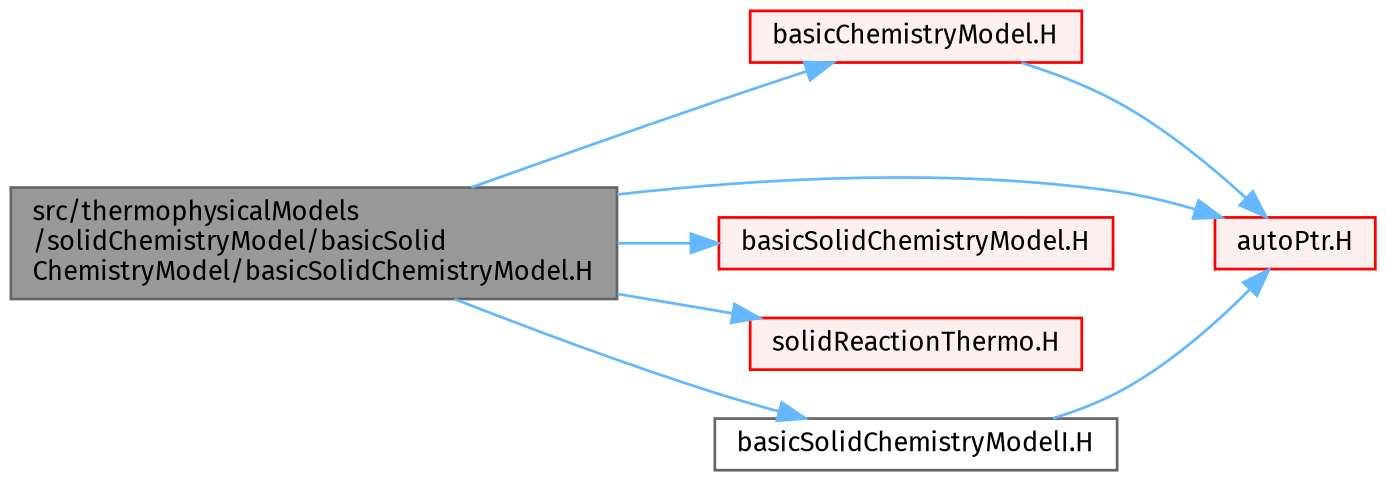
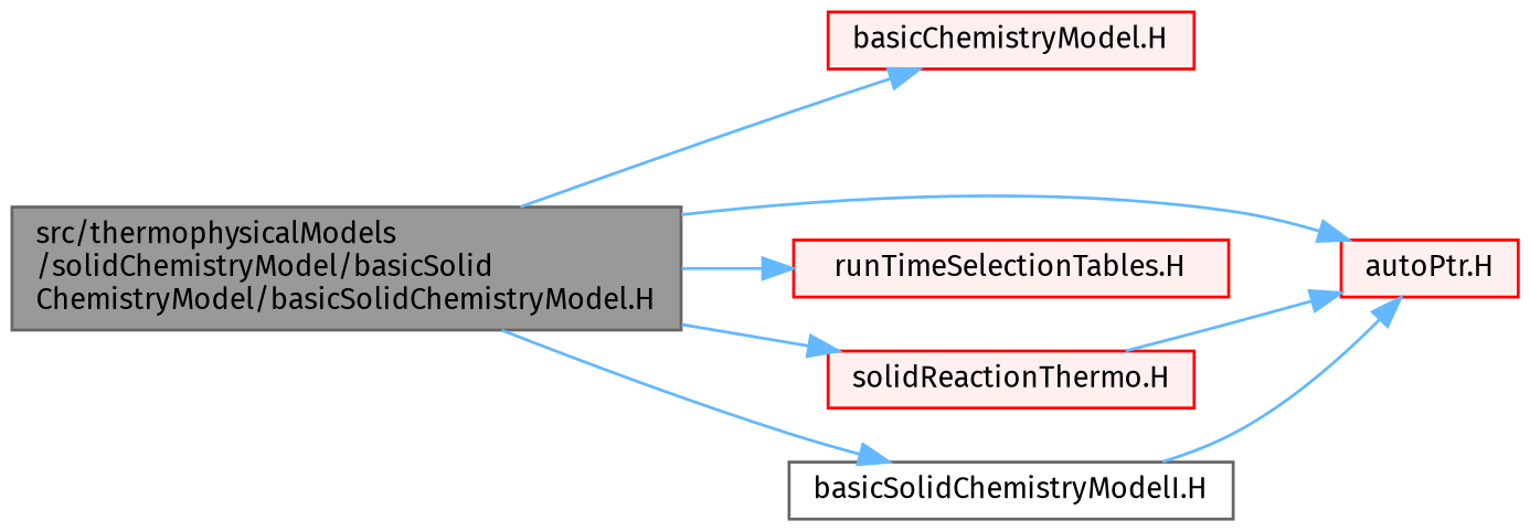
  digraph {
    fontname="Fira Sans"
    rankdir=LR
    node [color=red fillcolor="#FFF0F0" fontname="Fira Sans" fontsize=10 shape=box style=filled]
    edge [color=steelblue1 fontname="Fira Sans" fontsize=10 labelfontname=Helvetica labelfontsize=10 style=solid]
    n1 [color=gray40 fillcolor=grey60 fontcolor=black height=0.2 label="src/thermophysicalModels\l/solidChemistryModel/basicSolid\lChemistryModel/basicSolidChemistryModel.H" width=0.4]
    n2 [height=0.2 label="basicChemistryModel.H" width=0.4]
    n3 [height=0.2 label="autoPtr.H" width=0.4]
-   n4 [height=0.2 label="basicSolidChemistryModel.H" width=0.4]
+   n4 [height=0.2 label="runTimeSelectionTables.H" width=0.4]
    n5 [height=0.2 label="solidReactionThermo.H" width=0.4]
    n6 [color=grey40 fillcolor=white height=0.2 label="basicSolidChemistryModelI.H" width=0.4]
    n1 -> n2
    n1 -> n3
    n1 -> n4
    n1 -> n5
    n1 -> n6
-   n2 -> n3
+   n5 -> n3
    n6 -> n3
  }
